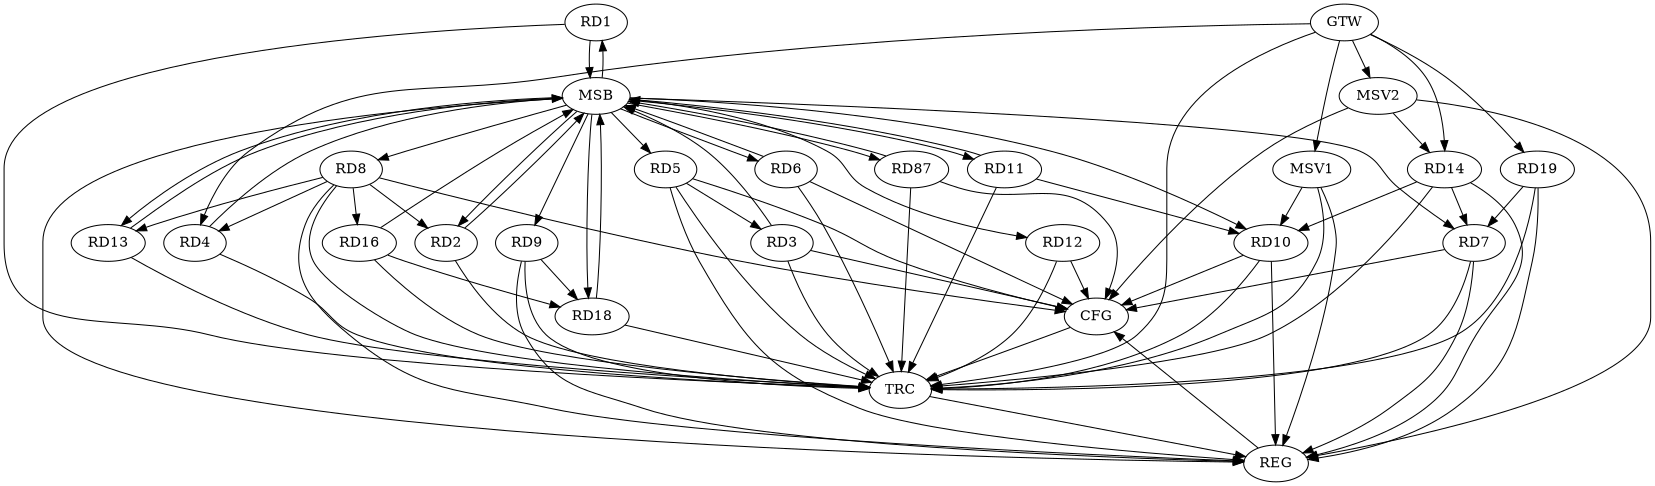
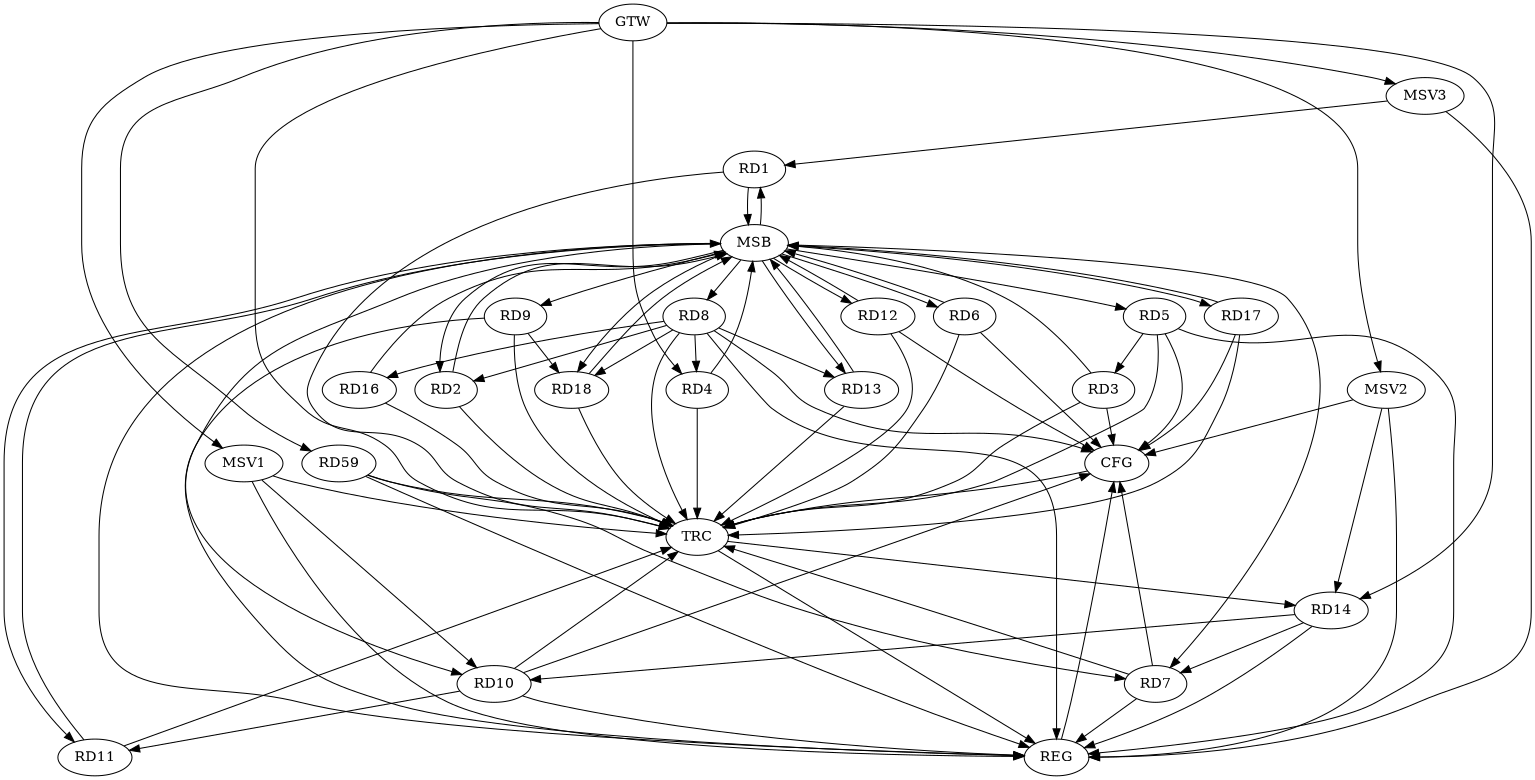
  strict digraph {
    n1 [label=RD1]
    n2 [label=MSB]
    n3 [label=TRC]
    n4 [label=RD2]
    n5 [label=RD5]
    n6 [label=REG]
    n7 [label=RD6]
    n8 [label=RD7]
    n9 [label=RD8]
    n10 [label=RD13]
    n11 [label=RD18]
    n12 [label=RD9]
    n13 [label=RD10]
    n14 [label=RD11]
    n15 [label=RD12]
-   n16 [label=RD87]
+   n16 [label=RD17]
    n17 [label=RD3]
    n18 [label=CFG]
    n19 [label=RD4]
    n20 [label=RD16]
    n21 [label=RD14]
-   n22 [label=RD19]
+   n22 [label=RD59]
    n23 [label=GTW]
    n24 [label=MSV1]
    n25 [label=MSV2]
+   n26 [label=MSV3]
    n1 -> n2
    n1 -> n3
    n2 -> n1
    n2 -> n4
    n2 -> n5
    n2 -> n6
    n2 -> n7
    n2 -> n8
    n2 -> n9
    n2 -> n10
    n2 -> n11
    n2 -> n12
    n2 -> n13
    n2 -> n14
    n2 -> n15
    n2 -> n16
    n3 -> n6
    n4 -> n2
    n4 -> n3
    n5 -> n3
    n5 -> n6
    n5 -> n17
    n5 -> n18
    n6 -> n18
    n7 -> n2
    n7 -> n3
    n7 -> n18
    n8 -> n3
    n8 -> n6
    n8 -> n18
    n9 -> n3
    n9 -> n4
    n9 -> n6
    n9 -> n10
-   n20 -> n11
+   n9 -> n11
    n9 -> n18
    n9 -> n19
    n9 -> n20
    n10 -> n2
    n10 -> n3
    n11 -> n2
    n11 -> n3
    n12 -> n3
    n12 -> n6
    n12 -> n11
    n13 -> n3
    n13 -> n6
-   n14 -> n13
+   n13 -> n14
    n13 -> n18
    n14 -> n2
    n14 -> n3
+   n15 -> n2
    n15 -> n3
    n15 -> n18
    n16 -> n2
    n16 -> n3
    n16 -> n18
    n17 -> n2
    n17 -> n3
    n17 -> n18
    n18 -> n3
    n19 -> n2
    n19 -> n3
    n20 -> n2
    n20 -> n3
-   n21 -> n3
+   n3 -> n21
    n21 -> n6
    n21 -> n8
    n21 -> n13
    n22 -> n3
    n22 -> n6
    n22 -> n8
    n23 -> n3
    n23 -> n19
    n23 -> n21
    n23 -> n22
    n23 -> n24
    n23 -> n25
+   n23 -> n26
    n24 -> n3
    n24 -> n6
    n24 -> n13
    n25 -> n6
    n25 -> n18
    n25 -> n21
+   n26 -> n1
+   n26 -> n6
  }
